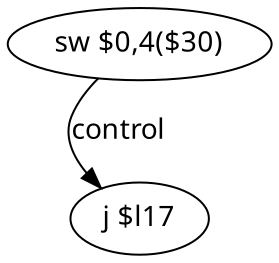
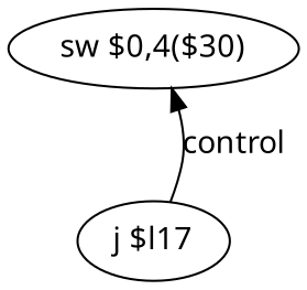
  digraph {
    fontname="Noto Sans"
    node [shape=ellipse fontname="Noto Sans"]
    n1 [label="sw $0,4($30)"]
    n2 [label="j $l17"]
-   n1 -> n2 [label=control fontname="Noto Sans"]
+   n2 -> n1 [label=control fontname="Noto Sans"]
  }
